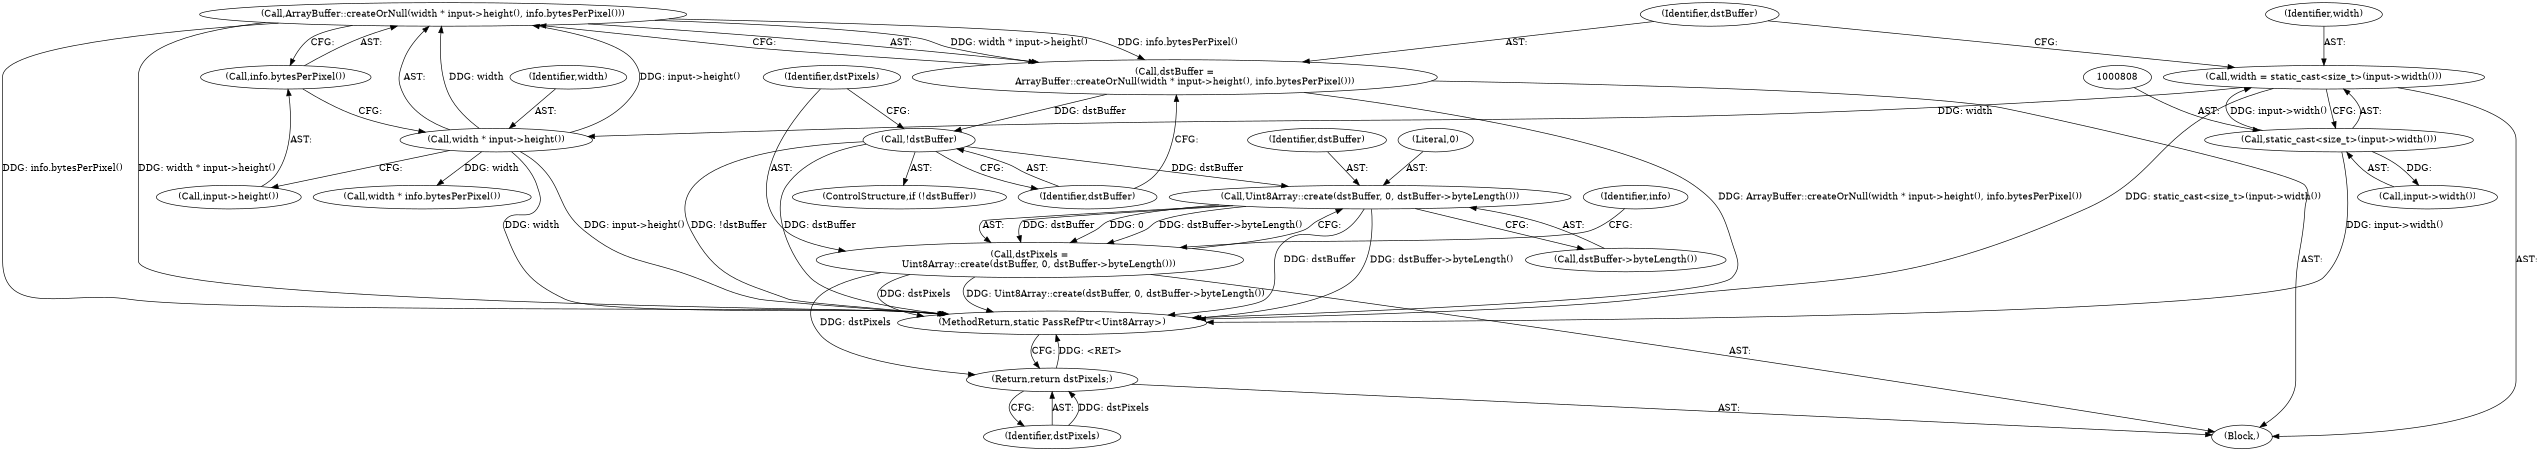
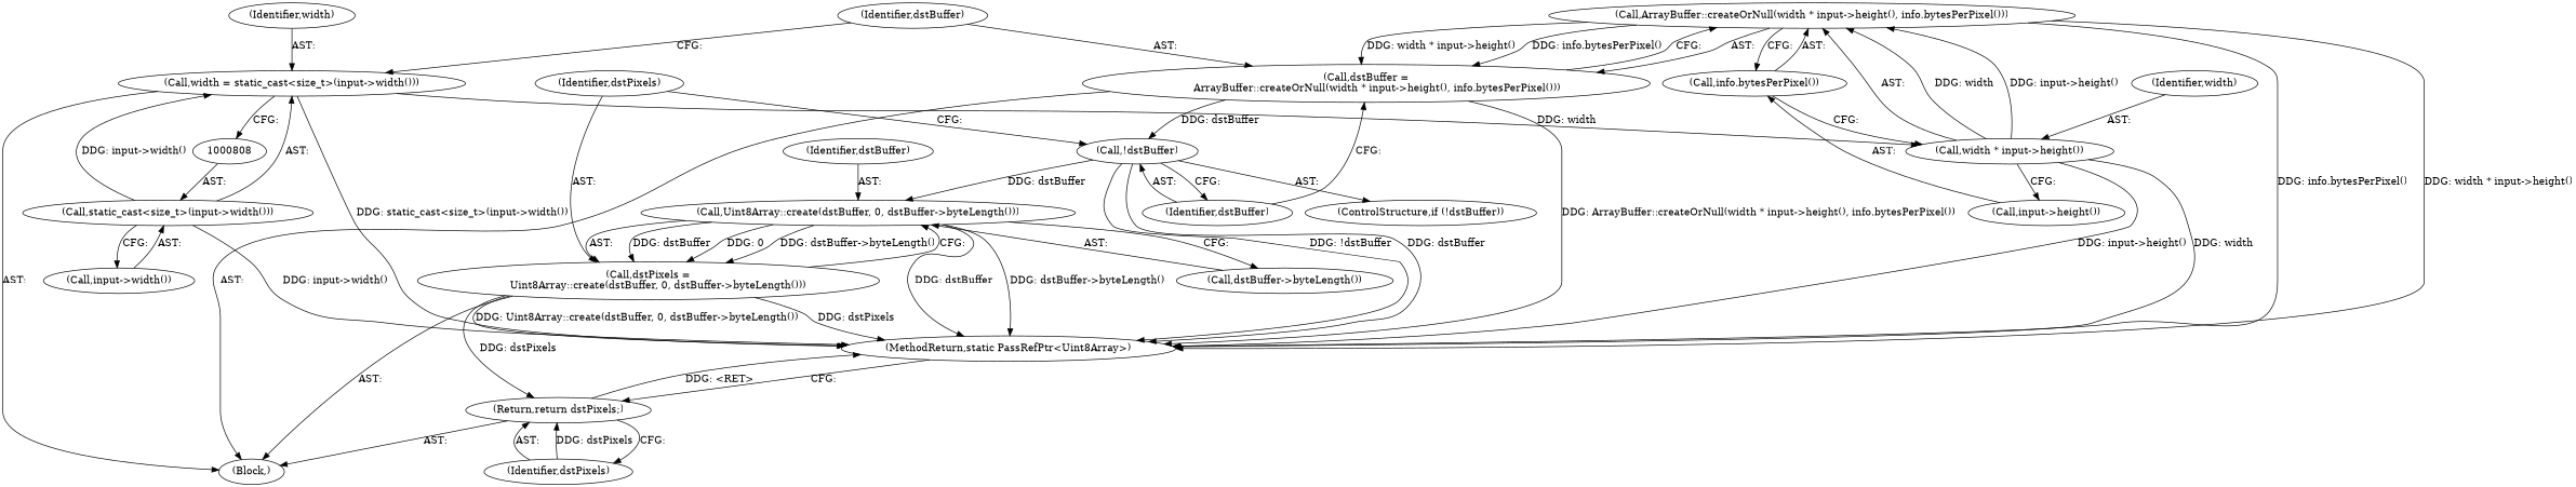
  digraph {
    n1 [label="(Call,ArrayBuffer::createOrNull(width * input->height(), info.bytesPerPixel()))"]
    n2 [label="(Call,dstBuffer =\n       ArrayBuffer::createOrNull(width * input->height(), info.bytesPerPixel()))"]
    n3 [label="(MethodReturn,static PassRefPtr<Uint8Array>)"]
    n4 [label="(Call,info.bytesPerPixel())"]
    n5 [label="(Block,)"]
    n6 [label="(Call,!dstBuffer)"]
    n7 [label="(Return,return dstPixels;)"]
    n8 [label="(Call,width * input->height())"]
    n9 [label="(Call,input->height())"]
-   n10 [label="(Call,width * info.bytesPerPixel())"]
    n11 [label="(Call,width = static_cast<size_t>(input->width()))"]
    n12 [label="(Call,static_cast<size_t>(input->width()))"]
    n13 [label="(Call,input->width())"]
    n14 [label="(Call,Uint8Array::create(dstBuffer, 0, dstBuffer->byteLength()))"]
    n15 [label="(ControlStructure,if (!dstBuffer))"]
    n16 [label="(Identifier,dstBuffer)"]
    n17 [label="(Call,dstPixels =\n      Uint8Array::create(dstBuffer, 0, dstBuffer->byteLength()))"]
    n18 [label="(Call,dstBuffer->byteLength())"]
    n19 [label="(Identifier,dstPixels)"]
-   n20 [label="(Literal,0)"]
    n21 [label="(Identifier,dstPixels)"]
    n22 [label="(Identifier,width)"]
    n23 [label="(Identifier,dstBuffer)"]
    n24 [label="(Identifier,width)"]
    n25 [label="(Identifier,dstBuffer)"]
-   n26 [label="(Identifier,info)"]
    n27 [label=1000808]
    n1 -> n2 [label="AST: "]
    n1 -> n2 [label="DDG: width * input->height()"]
    n1 -> n2 [label="DDG: info.bytesPerPixel()"]
    n1 -> n3 [label="DDG: info.bytesPerPixel()"]
    n1 -> n3 [label="DDG: width * input->height()"]
    n1 -> n4 [label="CFG: "]
    n2 -> n1 [label="CFG: "]
    n2 -> n3 [label="DDG: ArrayBuffer::createOrNull(width * input->height(), info.bytesPerPixel())"]
    n2 -> n5 [label="AST: "]
    n2 -> n6 [label="DDG: dstBuffer"]
    n3 -> n7 [label="CFG: "]
    n4 -> n1 [label="AST: "]
    n4 -> n8 [label="CFG: "]
    n6 -> n3 [label="DDG: !dstBuffer"]
    n6 -> n3 [label="DDG: dstBuffer"]
    n6 -> n14 [label="DDG: dstBuffer"]
    n6 -> n15 [label="AST: "]
    n6 -> n16 [label="CFG: "]
    n7 -> n3 [label="DDG: <RET>"]
    n7 -> n5 [label="AST: "]
    n7 -> n19 [label="CFG: "]
    n8 -> n1 [label="AST: "]
    n8 -> n1 [label="DDG: width"]
    n8 -> n1 [label="DDG: input->height()"]
    n8 -> n3 [label="DDG: width"]
    n8 -> n3 [label="DDG: input->height()"]
    n8 -> n9 [label="CFG: "]
-   n8 -> n10 [label="DDG: width"]
    n9 -> n4 [label="AST: "]
    n11 -> n3 [label="DDG: static_cast<size_t>(input->width())"]
    n11 -> n5 [label="AST: "]
    n11 -> n8 [label="DDG: width"]
-   n11 -> n12 [label="CFG: "]
+   n11 -> n27 [label="CFG: "]
    n12 -> n3 [label="DDG: input->width()"]
    n12 -> n11 [label="AST: "]
    n12 -> n11 [label="DDG: input->width()"]
-   n12 -> n13 [label="DDG: "]
+   n12 -> n13 [label="CFG: "]
    n13 -> n12 [label="AST: "]
    n14 -> n3 [label="DDG: dstBuffer"]
    n14 -> n3 [label="DDG: dstBuffer->byteLength()"]
    n14 -> n17 [label="AST: "]
    n14 -> n17 [label="DDG: dstBuffer"]
    n14 -> n17 [label="DDG: 0"]
    n14 -> n17 [label="DDG: dstBuffer->byteLength()"]
    n14 -> n18 [label="CFG: "]
    n16 -> n2 [label="CFG: "]
    n16 -> n6 [label="AST: "]
    n17 -> n3 [label="DDG: dstPixels"]
    n17 -> n3 [label="DDG: Uint8Array::create(dstBuffer, 0, dstBuffer->byteLength())"]
    n17 -> n5 [label="AST: "]
    n17 -> n7 [label="DDG: dstPixels"]
    n17 -> n14 [label="CFG: "]
    n18 -> n14 [label="AST: "]
    n19 -> n7 [label="AST: "]
    n19 -> n7 [label="DDG: dstPixels"]
-   n20 -> n14 [label="AST: "]
    n21 -> n6 [label="CFG: "]
    n21 -> n17 [label="AST: "]
    n22 -> n8 [label="AST: "]
    n23 -> n14 [label="AST: "]
    n24 -> n11 [label="AST: "]
    n25 -> n2 [label="AST: "]
    n25 -> n11 [label="CFG: "]
-   n26 -> n17 [label="CFG: "]
    n27 -> n12 [label="AST: "]
  }
